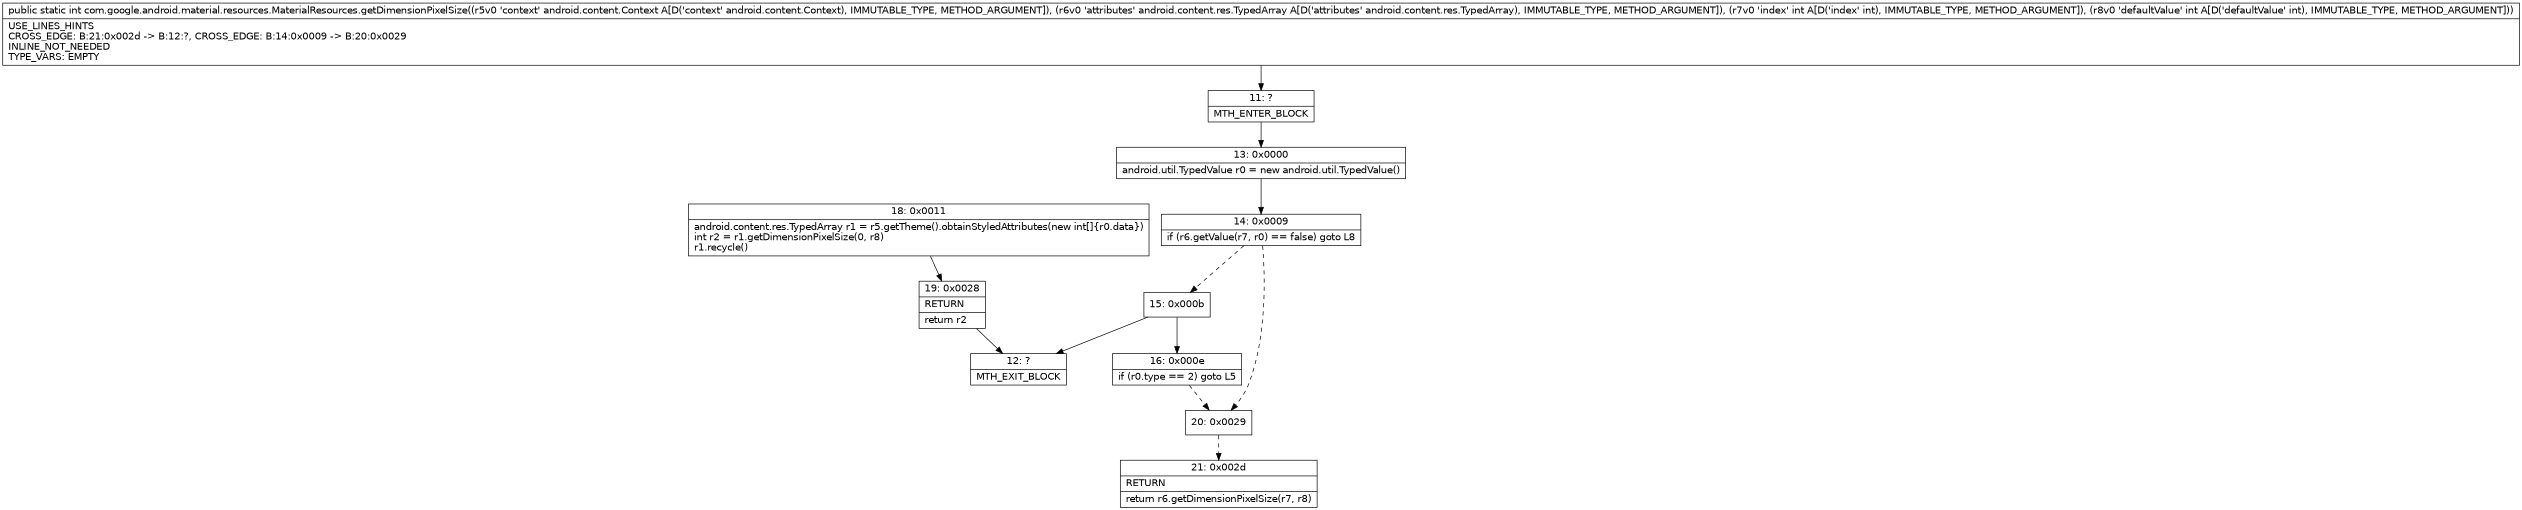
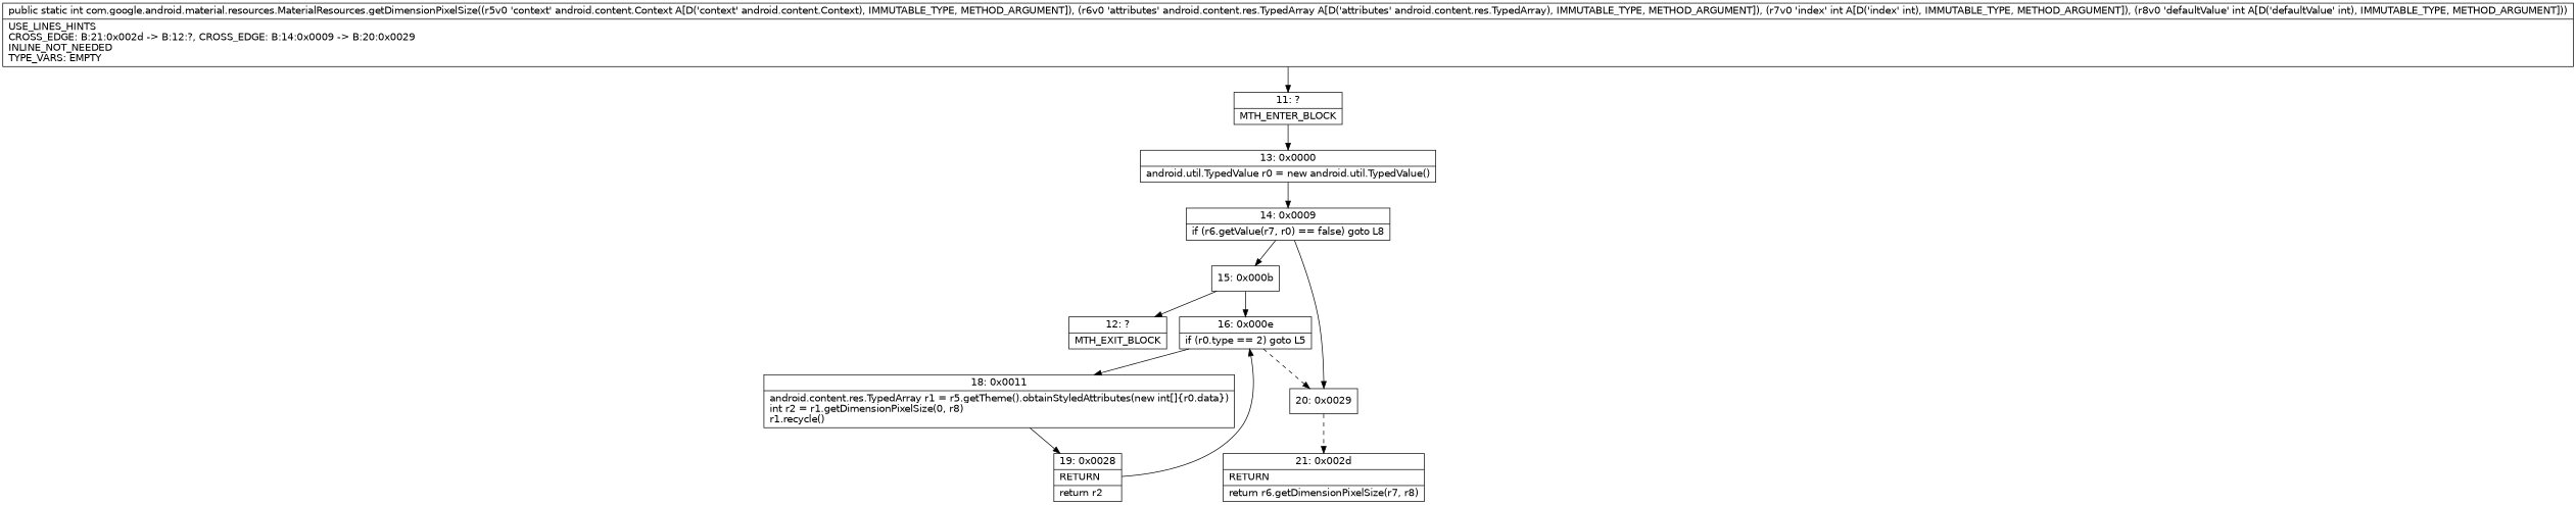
  digraph {
    fontname="DejaVu Sans"
    node [fontname="DejaVu Sans" shape=record]
    edge [fontname="DejaVu Sans"]
    n1 [label="{11\:\ ?|MTH_ENTER_BLOCK\l}"]
    n2 [label="{13\:\ 0x0000|android.util.TypedValue r0 = new android.util.TypedValue()\l}"]
    n3 [label="{14\:\ 0x0009|if (r6.getValue(r7, r0) == false) goto L8\l}"]
    n4 [label="{15\:\ 0x000b}"]
    n5 [label="{20\:\ 0x0029}"]
    n6 [label="{16\:\ 0x000e|if (r0.type == 2) goto L5\l}"]
    n7 [label="{12\:\ ?|MTH_EXIT_BLOCK\l}"]
    n8 [label="{21\:\ 0x002d|RETURN\l|return r6.getDimensionPixelSize(r7, r8)\l}"]
    n9 [label="{18\:\ 0x0011|android.content.res.TypedArray r1 = r5.getTheme().obtainStyledAttributes(new int[]\{r0.data\})\lint r2 = r1.getDimensionPixelSize(0, r8)\lr1.recycle()\l}"]
    n10 [label="{19\:\ 0x0028|RETURN\l|return r2\l}"]
    n11 [label="{public static int com.google.android.material.resources.MaterialResources.getDimensionPixelSize((r5v0 'context' android.content.Context A[D('context' android.content.Context), IMMUTABLE_TYPE, METHOD_ARGUMENT]), (r6v0 'attributes' android.content.res.TypedArray A[D('attributes' android.content.res.TypedArray), IMMUTABLE_TYPE, METHOD_ARGUMENT]), (r7v0 'index' int A[D('index' int), IMMUTABLE_TYPE, METHOD_ARGUMENT]), (r8v0 'defaultValue' int A[D('defaultValue' int), IMMUTABLE_TYPE, METHOD_ARGUMENT]))  | USE_LINES_HINTS\lCROSS_EDGE: B:21:0x002d \-\> B:12:?, CROSS_EDGE: B:14:0x0009 \-\> B:20:0x0029\lINLINE_NOT_NEEDED\lTYPE_VARS: EMPTY\l}"]
    n1 -> n2
    n2 -> n3
-   n3 -> n4 [style=dashed]
-   n3 -> n5 [style=dashed]
+   n3 -> n4 [style=solid]
+   n3 -> n5
    n4 -> n6
    n4 -> n7
    n5 -> n8 [style=dashed]
    n6 -> n5 [style=dashed]
+   n6 -> n9
    n9 -> n10
-   n10 -> n7
+   n10 -> n6
    n11 -> n1
  }
